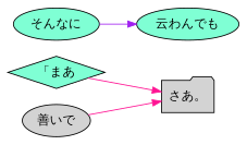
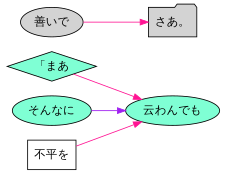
  digraph {
    fontname="Playfair Display"
    rankdir=LR
    node [fillcolor=aquamarine fontname="Playfair Display" shape=ellipse style=filled]
    edge [color=deeppink fontname="Playfair Display"]
    n1 [label="「まあ" shape=diamond]
    n2 [label="云わんでも"]
    n3 [label="そんなに"]
+   n4 [fillcolor=white label="不平を" shape=box]
    n5 [fillcolor=lightgrey label="さあ。" shape=folder]
    n6 [fillcolor=lightgrey label="善いで"]
-   n1 -> n5
+   n1 -> n2
    n3 -> n2 [color=purple]
+   n4 -> n2
    n6 -> n5
  }
